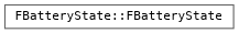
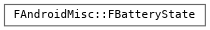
  digraph {
    rankdir=LR
    fontname="DejaVu Sans Mono"
-   n1 [color=gray40 fillcolor=white fontname="DejaVu Sans Mono" fontsize=10 height=0.2 label="FBatteryState::FBatteryState" shape=box style=filled width=0.4]
+   n1 [color=gray40 fillcolor=white fontname="DejaVu Sans Mono" fontsize=10 height=0.2 label="FAndroidMisc::FBatteryState" shape=box style=filled width=0.4]
  }
